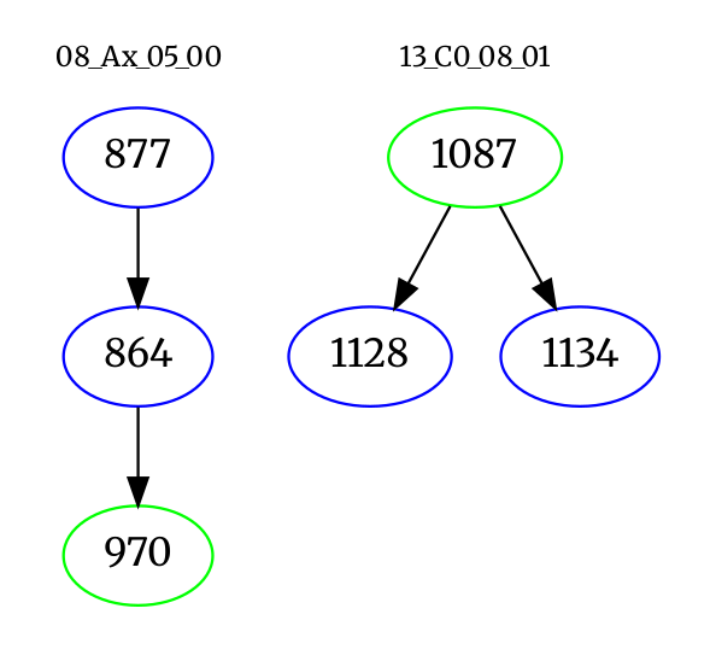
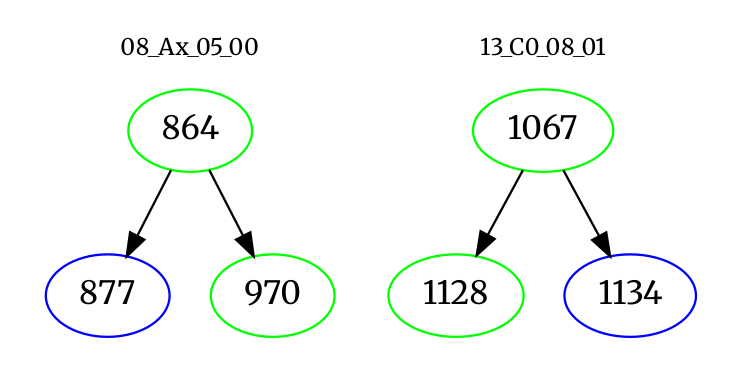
  digraph {
    fontname=Merriweather
    node [color=green fontname=Merriweather]
    edge [color=black fontname=Merriweather]
-   n1 [color=blue label=864]
+   n1 [label=864]
    n2 [color=blue label=877]
    n3 [label=970]
-   n4 [label=1087]
-   n5 [color=blue label=1128]
+   n4 [label=1067]
+   n5 [label=1128]
    n6 [color=blue label=1134]
    subgraph cluster_1 {
      color=white
      fontsize=10
      label="08_Ax_05_00"
      n1
      n2
      n3
    }
    subgraph cluster_2 {
      color=white
      fontsize=10
      label="13_C0_08_01"
      n4
      n5
      n6
    }
-   n2 -> n1
+   n1 -> n2
    n1 -> n3
    n4 -> n5
    n4 -> n6
  }
